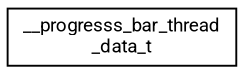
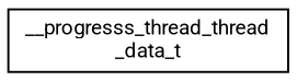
  digraph {
    rankdir=LR
    fontname=Roboto
-   n1 [color=black fillcolor=white fontname=Roboto fontsize=10 height=0.2 label="__progresss_bar_thread\l_data_t" shape=record style=filled width=0.4]
+   n1 [color=black fillcolor=white fontname=Roboto fontsize=10 height=0.2 label="__progresss_thread_thread\l_data_t" shape=record style=filled width=0.4]
  }
